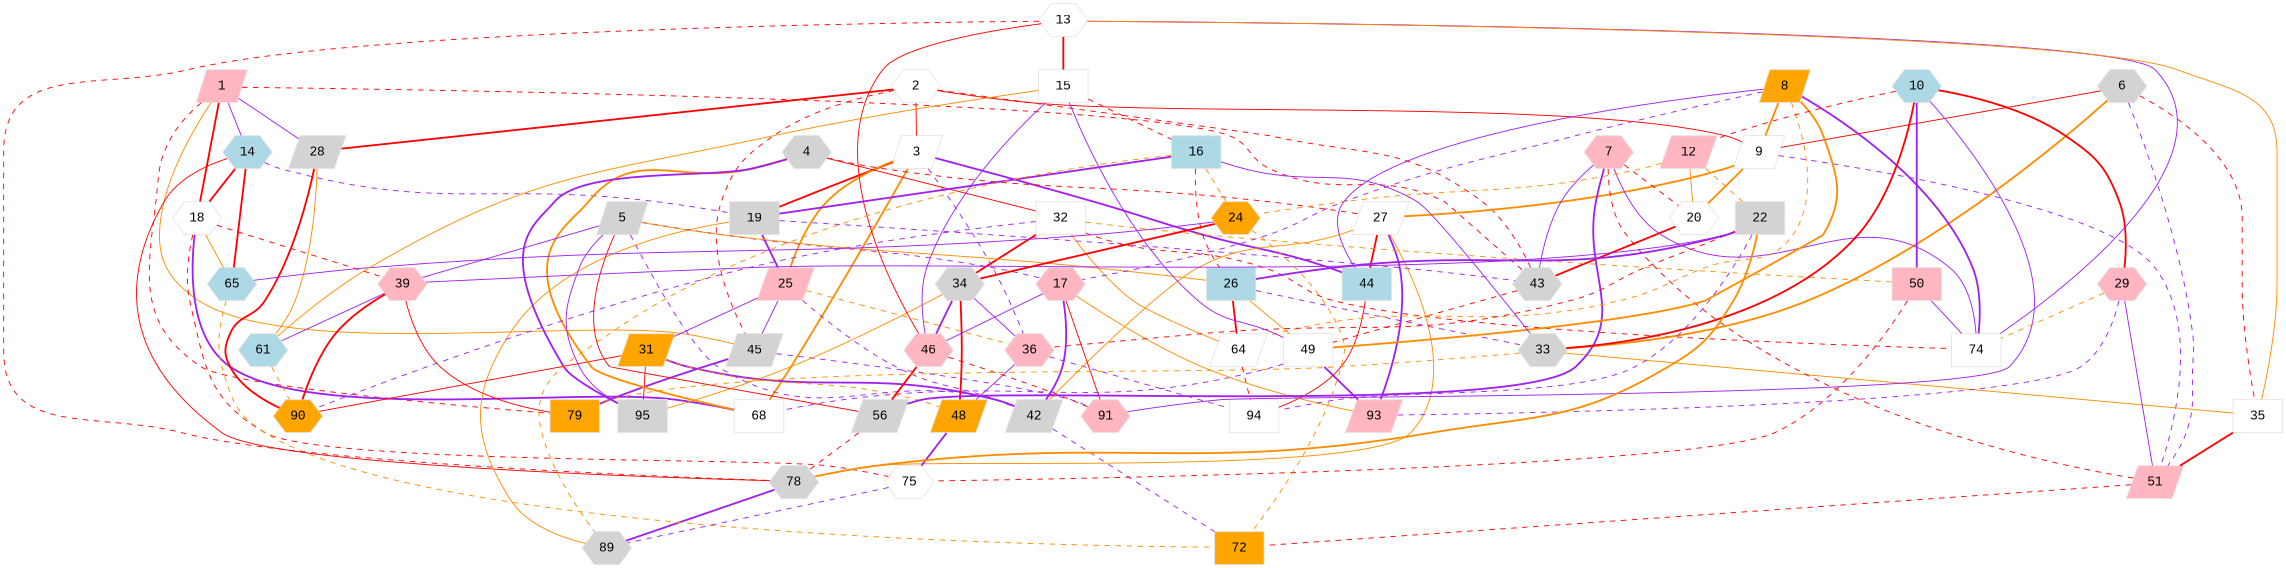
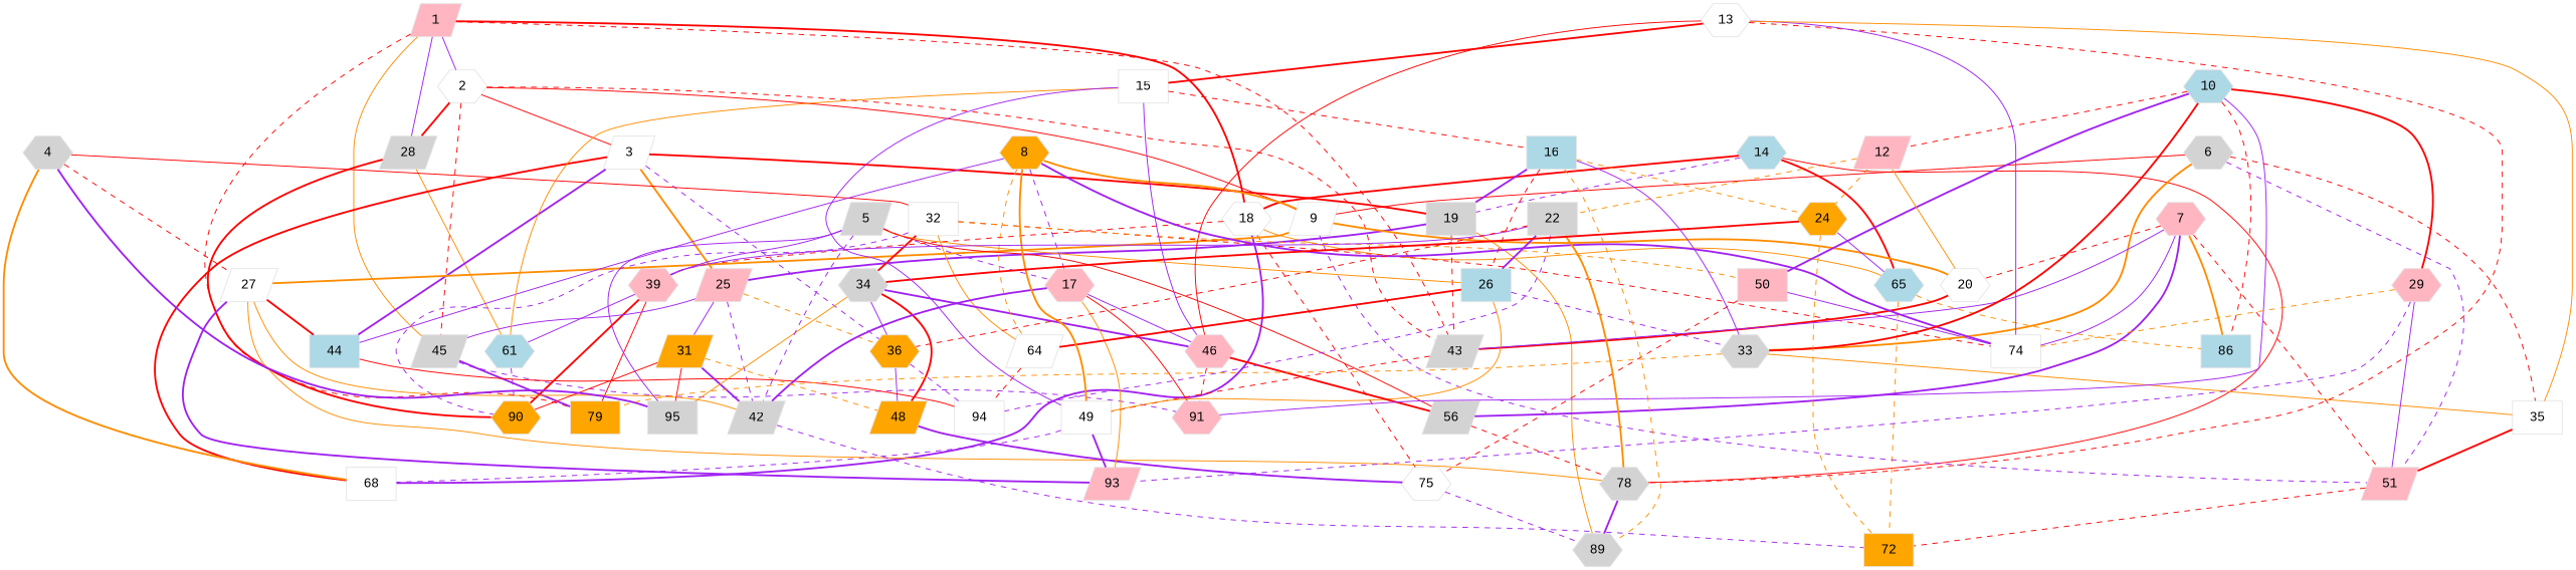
  graph {
    fontname="Liberation Mono"
    node [color=gray90 fillcolor=white fontname="Liberation Mono" shape=hexagon style=filled]
    edge [color=purple fontname="Liberation Mono" style=dashed]
    1 [fillcolor=lightpink shape=parallelogram super="+21"]
    14 [fillcolor=lightblue super="+84"]
    18 [super="+88"]
    28 [fillcolor=lightgrey shape=parallelogram]
-   43 [fillcolor=lightgrey super="+60"]
+   43 [fillcolor=lightgrey shape=parallelogram super="+60"]
    45 [fillcolor=lightgrey shape=parallelogram super="+54"]
    79 [fillcolor=orange shape=box]
    19 [fillcolor=lightgrey shape=box super="+63"]
    78 [fillcolor=lightgrey super="+83"]
    65 [fillcolor=lightblue super="+77"]
    68 [shape=box]
    39 [fillcolor=lightpink super="+69"]
    75
    61 [fillcolor=lightblue]
    90 [fillcolor=orange super="+92"]
    49 [shape=box super="+59"]
    91 [fillcolor=lightpink]
    2 [super="+76"]
    3 [shape=parallelogram super="+23"]
    9 [shape=parallelogram super="+11"]
    25 [fillcolor=lightpink shape=parallelogram super="+73"]
-   36 [fillcolor=lightpink super="+66"]
+   36 [fillcolor=orange super="+66"]
    44 [fillcolor=lightblue shape=box]
    27 [shape=parallelogram super="+41"]
    51 [fillcolor=lightpink shape=parallelogram super="+71"]
    20
    89 [fillcolor=lightgrey]
    42 [fillcolor=lightgrey shape=parallelogram super="+62"]
    31 [fillcolor=orange shape=parallelogram super="+81"]
    94 [shape=box]
    48 [fillcolor=orange shape=parallelogram]
    93 [fillcolor=lightpink shape=parallelogram]
    4 [fillcolor=lightgrey]
    32 [shape=box super="+40"]
    95 [fillcolor=lightgrey shape=box]
    74 [shape=box super="+82"]
    64 [shape=parallelogram]
    50 [fillcolor=lightpink shape=box]
    34 [fillcolor=lightgrey super="+80"]
    5 [fillcolor=lightgrey shape=parallelogram super="+85"]
    17 [fillcolor=lightpink super="+58"]
    26 [fillcolor=lightblue shape=box super="+87"]
    56 [fillcolor=lightgrey shape=parallelogram]
    46 [fillcolor=lightpink super="+57"]
    33 [fillcolor=lightgrey super="+52"]
    72 [fillcolor=orange shape=box]
    6 [fillcolor=lightgrey]
    35 [shape=box]
    7 [fillcolor=lightpink super="+37"]
-   8 [fillcolor=orange shape=parallelogram super="+70"]
+   86 [fillcolor=lightblue shape=box]
+   8 [fillcolor=orange super="+70"]
    10 [fillcolor=lightblue super="+38"]
    12 [fillcolor=lightpink shape=parallelogram]
    29 [fillcolor=lightpink]
    22 [fillcolor=lightgrey shape=box super="+30"]
    24 [fillcolor=orange super="+67"]
    13 [super="+53"]
    15 [shape=box super="+55"]
    16 [fillcolor=lightblue shape=box super="+47"]
-   1 -- 14 [style=solid]
+   1 -- 2 [style=solid]
    1 -- 18 [color=red style=bold]
    1 -- 28 [style=solid]
    1 -- 43 [color=red]
    1 -- 45 [color=darkorange style=solid]
    1 -- 79 [color=red]
    14 -- 18 [color=red style=bold]
    14 -- 19
    14 -- 78 [color=red style=solid]
    14 -- 65 [color=red style=bold]
    18 -- 65 [color=darkorange style=solid]
    18 -- 68 [style=bold]
    18 -- 39 [color=red]
    18 -- 75 [color=red]
    28 -- 61 [color=darkorange style=solid]
    28 -- 90 [color=red style=bold]
    43 -- 49 [color=red]
    45 -- 79 [style=bold]
    45 -- 91
-   19 -- 43
+   19 -- 43 [color=red]
    19 -- 25 [style=bold]
    19 -- 89 [color=darkorange style=solid]
    78 -- 89 [style=bold]
    65 -- 72 [color=darkorange]
+   65 -- 86 [color=darkorange]
    39 -- 79 [color=red style=solid]
    39 -- 61 [style=solid]
    39 -- 90 [color=red style=bold]
    75 -- 89
-   61 -- 90 [color=darkorange]
+   61 -- 90
    49 -- 68
    49 -- 93 [style=bold]
    2 -- 28 [color=red style=bold]
    2 -- 43 [color=red]
    2 -- 45 [color=red weight=2]
    2 -- 3 [color=red style=solid]
    2 -- 9 [color=red style=solid]
    3 -- 19 [color=red style=bold]
-   3 -- 68 [color=darkorange style=bold]
+   3 -- 68 [color=red style=bold]
    3 -- 25 [color=darkorange style=bold]
    3 -- 36
    3 -- 44 [style=bold]
    9 -- 27 [color=darkorange style=bold]
    9 -- 51
    9 -- 20 [color=darkorange style=bold]
    25 -- 45 [style=solid]
    25 -- 36 [color=darkorange]
    25 -- 42
    25 -- 31 [style=solid]
    36 -- 94
    36 -- 48 [style=solid]
    44 -- 94 [color=red style=solid]
    27 -- 78 [color=darkorange style=solid]
    27 -- 44 [color=red style=bold]
    27 -- 42 [color=darkorange style=solid]
    27 -- 93 [style=bold]
    51 -- 72 [color=red]
    20 -- 43 [color=red style=bold]
    42 -- 72
    31 -- 90 [color=red style=solid weight=2]
    31 -- 42 [style=bold]
    31 -- 48 [color=darkorange]
    31 -- 95 [color=red style=solid]
    48 -- 75 [style=bold]
    4 -- 68 [color=darkorange style=bold]
    4 -- 27 [color=red]
    4 -- 32 [color=red style=solid]
    4 -- 95 [style=bold]
    32 -- 90
    32 -- 74 [color=red]
    32 -- 64 [color=darkorange style=solid]
    32 -- 50 [color=darkorange]
    32 -- 34 [color=red style=bold]
    64 -- 94 [color=red]
    50 -- 75 [color=red]
    50 -- 74 [style=solid]
    34 -- 36 [style=solid]
    34 -- 48 [color=red style=bold]
    34 -- 95 [color=darkorange style=solid]
    34 -- 46 [style=bold]
    5 -- 39 [style=solid]
    5 -- 42
    5 -- 95 [style=solid]
    5 -- 17
    5 -- 26 [color=darkorange style=solid]
    5 -- 56 [color=red style=solid]
    17 -- 91 [color=red style=solid]
    17 -- 42 [style=bold]
    17 -- 93 [color=darkorange style=solid]
    17 -- 46 [style=solid]
    26 -- 49 [color=darkorange style=solid]
    26 -- 64 [color=red style=bold]
    26 -- 33
    56 -- 78 [color=red]
    46 -- 91 [color=red]
    46 -- 56 [color=red style=bold]
    33 -- 79 [color=darkorange]
    33 -- 35 [color=darkorange style=solid]
    6 -- 9 [color=red style=solid]
    6 -- 51
    6 -- 33 [color=darkorange style=bold]
    6 -- 35 [color=red]
    35 -- 51 [color=red style=bold]
    7 -- 43 [style=solid]
    7 -- 51 [color=red]
    7 -- 20 [color=red]
    7 -- 74 [style=solid]
    7 -- 56 [style=bold]
+   7 -- 86 [color=darkorange style=bold]
    8 -- 49 [color=darkorange style=bold]
    8 -- 9 [color=darkorange style=bold]
    8 -- 44 [style=solid]
    8 -- 74 [style=bold]
    8 -- 64 [color=darkorange]
    8 -- 17
    10 -- 91 [style=solid]
    10 -- 50 [style=bold]
    10 -- 33 [color=red style=bold]
+   10 -- 86 [color=red]
    10 -- 12 [color=red]
    10 -- 29 [color=red style=bold]
    12 -- 20 [color=darkorange style=solid]
    12 -- 22 [color=darkorange]
    12 -- 24 [color=darkorange]
    29 -- 51 [style=solid]
    29 -- 93
    29 -- 74 [color=darkorange]
    22 -- 78 [color=darkorange style=bold]
    22 -- 39 [style=solid]
    22 -- 36 [color=red]
    22 -- 94
    22 -- 26 [style=bold]
    24 -- 65 [style=solid weight=2]
    24 -- 34 [color=red style=bold]
    24 -- 72 [color=darkorange]
    13 -- 78 [color=red]
    13 -- 74 [style=solid]
    13 -- 46 [color=red style=solid]
    13 -- 35 [color=darkorange style=solid]
    13 -- 15 [color=red style=bold weight=2]
    15 -- 61 [color=darkorange style=solid]
    15 -- 49 [style=solid]
    15 -- 46 [style=solid]
    15 -- 16 [color=red]
    16 -- 19 [style=bold]
    16 -- 89 [color=darkorange]
    16 -- 26 [color=red]
    16 -- 33 [style=solid]
    16 -- 24 [color=darkorange]
  }
